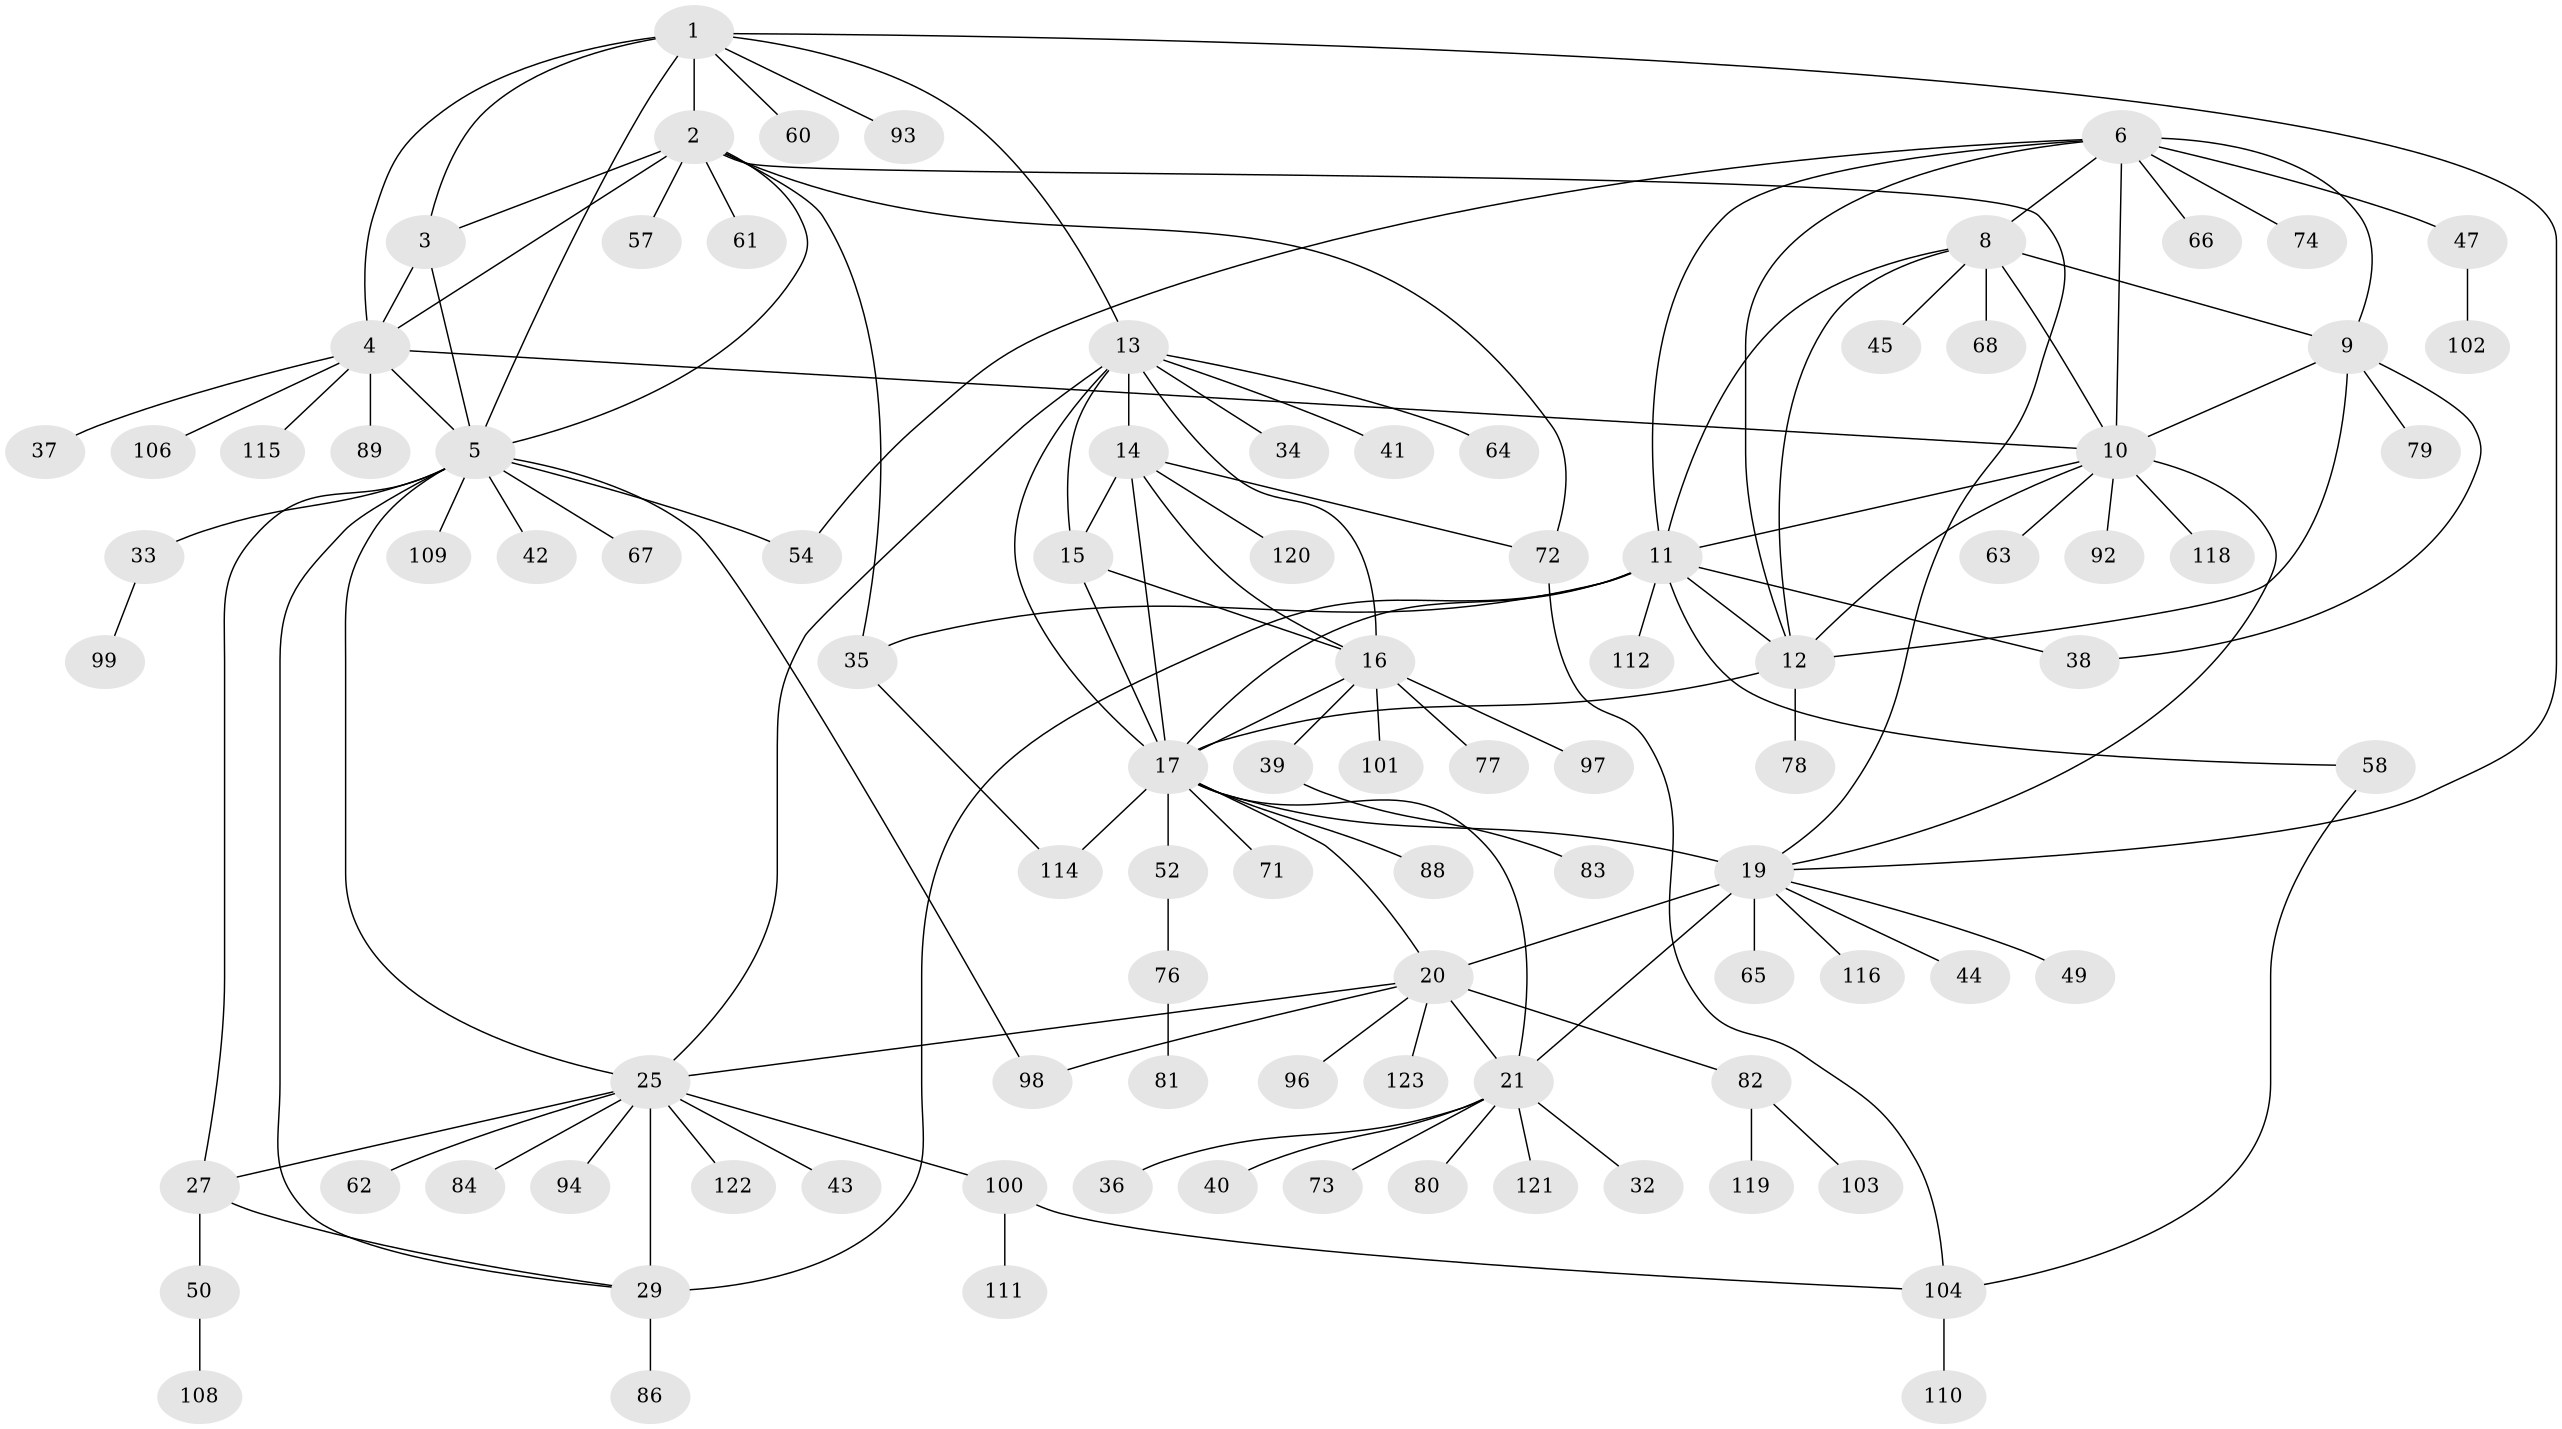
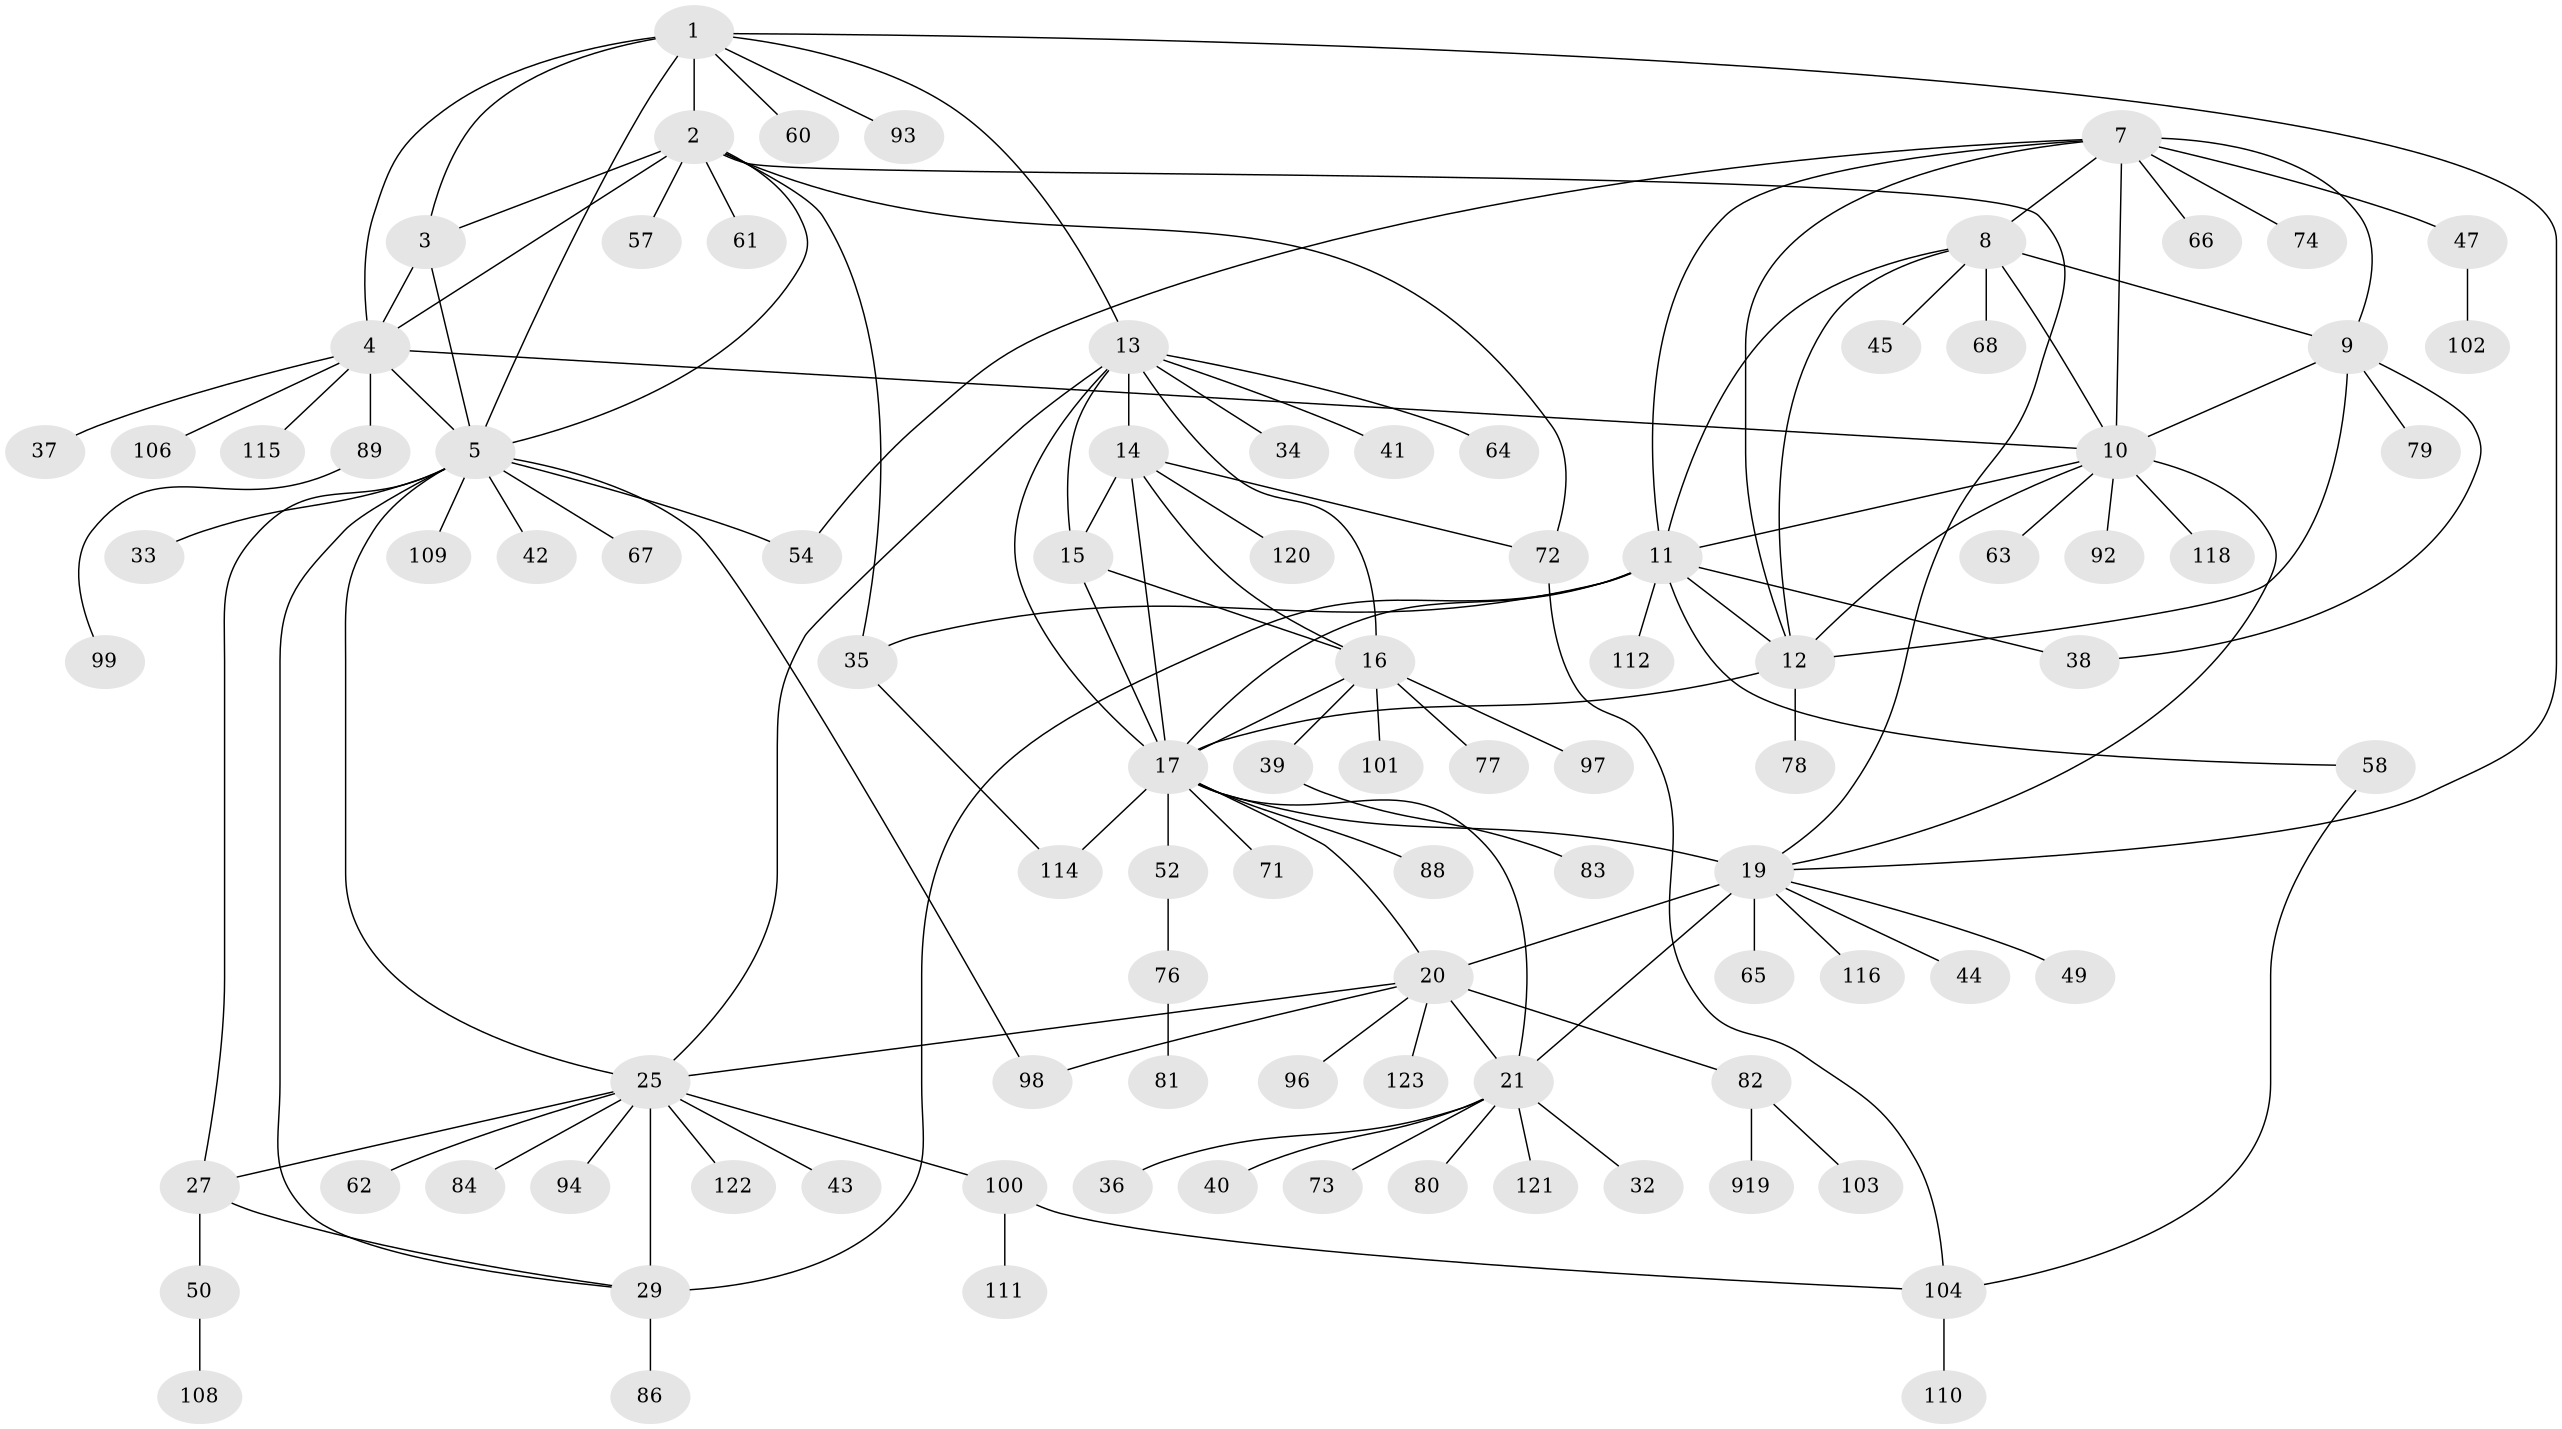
  graph {
    node [color=gray90 style=filled]
    1 [super="+75"]
    2 [super="+6"]
    3
    4 [super="+69"]
    5 [super="+26"]
    13 [super="+18"]
    19 [super="+24"]
    60
    93 [super="+117"]
    35
    57 [super="+70"]
    61
    72
    10 [super="+59"]
    37
    89
    106
    115
    25 [super="+28"]
    27 [super="+113"]
    29 [super="+30"]
    33
    42
    54
    67
    98
    109
    17 [super="+22"]
    14 [super="+31"]
    15 [super="+45"]
    16 [super="+85"]
    34
    41
    64
    20 [super="+23"]
    21 [super="+87"]
    44
    49
    65
    116
    114
    104 [super="+105"]
    11 [super="+48"]
    12 [super="+56"]
    63
    92
    118
    43
    62 [super="+91"]
    84
    94
    100
    122
    50 [super="+55"]
    86
    99
-   7 [super="+90" label=6]
+   7 [super="+90"]
    8 [super="+107"]
    9 [super="+51"]
    47 [super="+53"]
    66
    74
    n63 [label=45]
    68
    79
    38
    58 [super="+95"]
    112
    78
    102
    52
    71
    88
    120
    39
    77
    97
    101
    83
    82
    96
    123
    32
    36
    40
    73
    80
    121
    76
    103
-   119
+   119 [label=919]
    111
    108
    81
    110
    1 -- 2 [weight=2]
    1 -- 3
    1 -- 4
    1 -- 5
    1 -- 13
    1 -- 19
    1 -- 60
    1 -- 93
    2 -- 3 [weight=2]
    2 -- 4 [weight=2]
    2 -- 5 [weight=2]
    2 -- 19
    2 -- 35
    2 -- 57
    2 -- 61
    2 -- 72
    3 -- 4
    3 -- 5
    4 -- 5
    4 -- 10
    4 -- 37
    4 -- 89
    4 -- 106
    4 -- 115
    5 -- 25 [weight=2]
    5 -- 27
    5 -- 29 [weight=2]
    5 -- 33
    5 -- 42
    5 -- 54
    5 -- 67
    5 -- 98
    5 -- 109
    13 -- 25
    13 -- 17 [weight=2]
    13 -- 14 [weight=2]
    13 -- 15 [weight=2]
    13 -- 16 [weight=2]
    13 -- 34
    13 -- 41
    13 -- 64
    19 -- 20 [weight=4]
    19 -- 21 [weight=2]
    19 -- 44
    19 -- 49
    19 -- 65
    19 -- 116
    35 -- 114
    72 -- 104
    10 -- 19
    10 -- 11
    10 -- 12
    10 -- 63
    10 -- 92
    10 -- 118
    25 -- 27 [weight=2]
    25 -- 29 [weight=4]
    25 -- 43
    25 -- 62
    25 -- 84
    25 -- 94
    25 -- 100
    25 -- 122
    27 -- 29 [weight=2]
    27 -- 50
    29 -- 86
-   33 -- 99
+   89 -- 99
    17 -- 19 [weight=2]
    17 -- 20 [weight=2]
    17 -- 21
    17 -- 114
    17 -- 52
    17 -- 71
    17 -- 88
    14 -- 72
    14 -- 17
    14 -- 15
    14 -- 16
    14 -- 120
    15 -- 17
    15 -- 16
    16 -- 17
    16 -- 39
    16 -- 77
    16 -- 97
    16 -- 101
    20 -- 25
    20 -- 98
    20 -- 21 [weight=2]
    20 -- 82
    20 -- 96
    20 -- 123
    21 -- 32
    21 -- 36
    21 -- 40
    21 -- 73
    21 -- 80
    21 -- 121
    104 -- 110
    11 -- 35
    11 -- 29
    11 -- 17
    11 -- 12
    11 -- 38
    11 -- 58
    11 -- 112
    12 -- 17
    12 -- 78
    100 -- 104
    100 -- 111
    50 -- 108
    7 -- 10
    7 -- 54
    7 -- 11
    7 -- 12
    7 -- 8
    7 -- 9
    7 -- 47
    7 -- 66
    7 -- 74
    8 -- 10
    8 -- 11
    8 -- 12
    8 -- 9
    8 -- n63
    8 -- 68
    9 -- 10
    9 -- 12
    9 -- 79
    9 -- 38
    47 -- 102
    58 -- 104
    52 -- 76
    39 -- 83
    82 -- 103
    82 -- 119
    76 -- 81
  }
